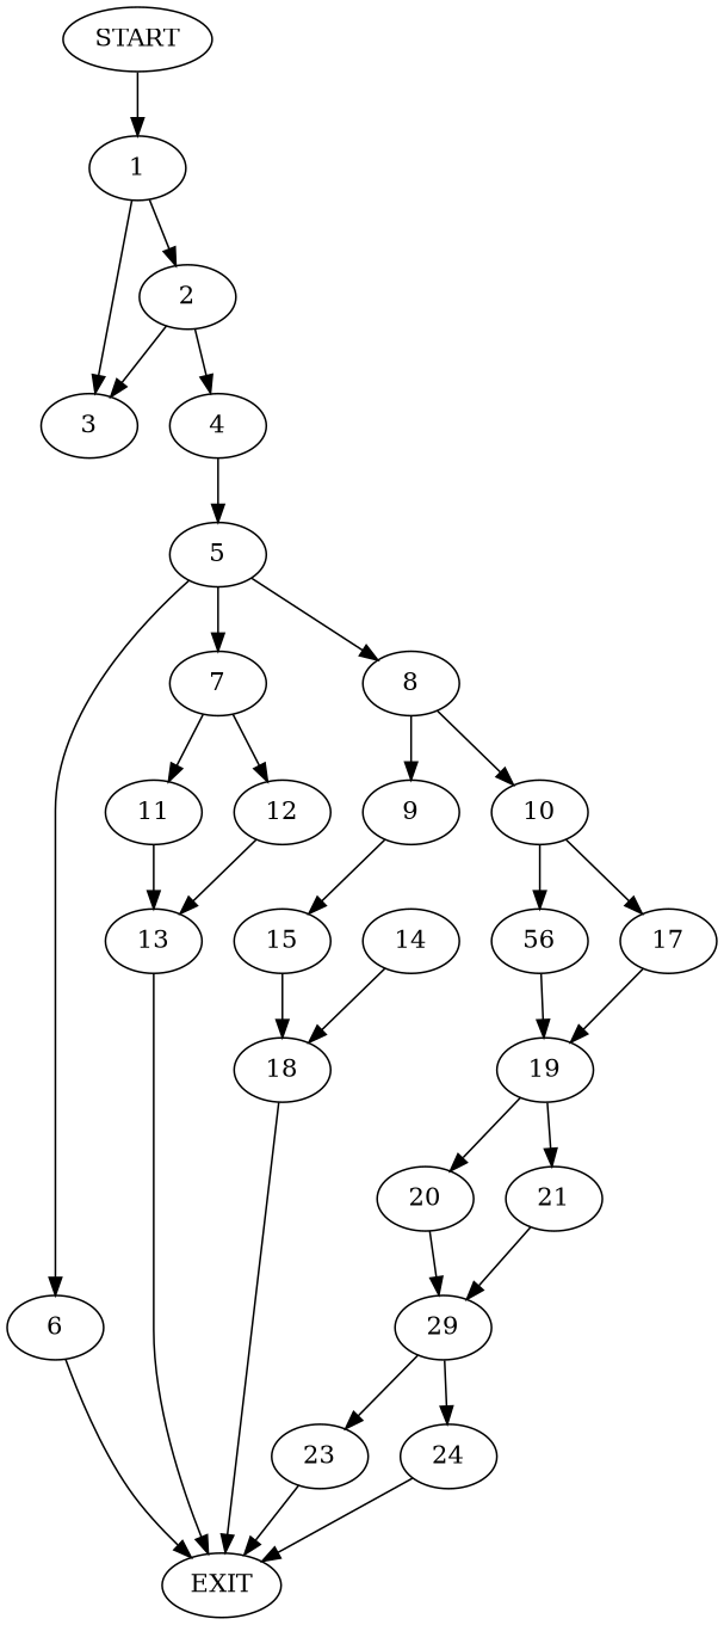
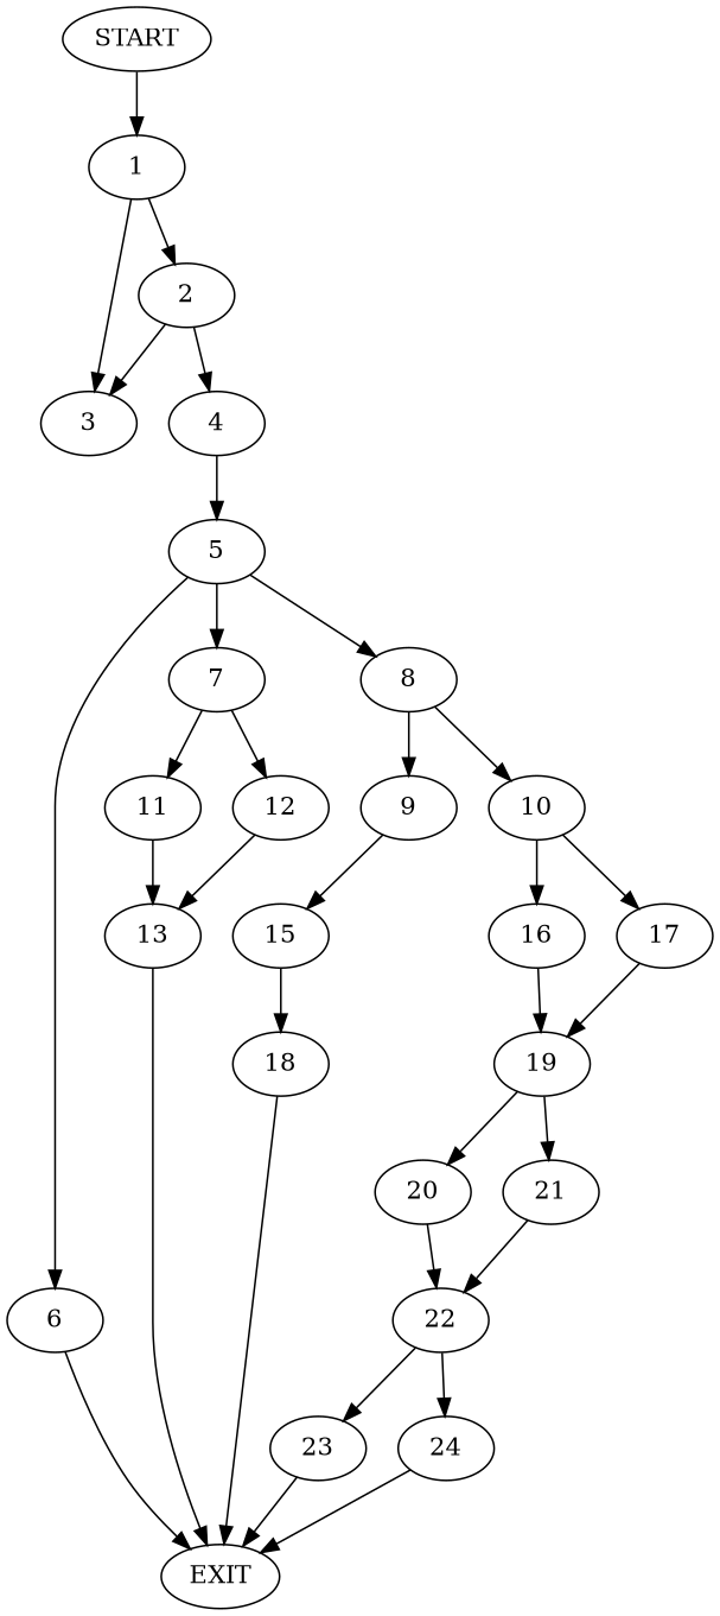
  digraph {
    n1 [label=START]
    1
    2
    3
    n5 [label=EXIT]
    4
    5
    6
    7
    8
    11
    12
    9
    10
    13
    15
-   16 [label=56]
+   16
    17
-   14
    18
    19
    20
    21
-   22 [label=29]
+   22
    23
    24
    n1 -> 1
    1 -> 2
    1 -> 3
    2 -> 3
    2 -> 4
    4 -> 5
    5 -> 6
    5 -> 7
    5 -> 8
    6 -> n5
    7 -> 11
    7 -> 12
    8 -> 9
    8 -> 10
    11 -> 13
    12 -> 13
    9 -> 15
    10 -> 16
    10 -> 17
    13 -> n5
    15 -> 18
    16 -> 19
    17 -> 19
-   14 -> 18
    18 -> n5
    19 -> 20
    19 -> 21
    20 -> 22
    21 -> 22
    22 -> 23
    22 -> 24
    23 -> n5
    24 -> n5
  }
